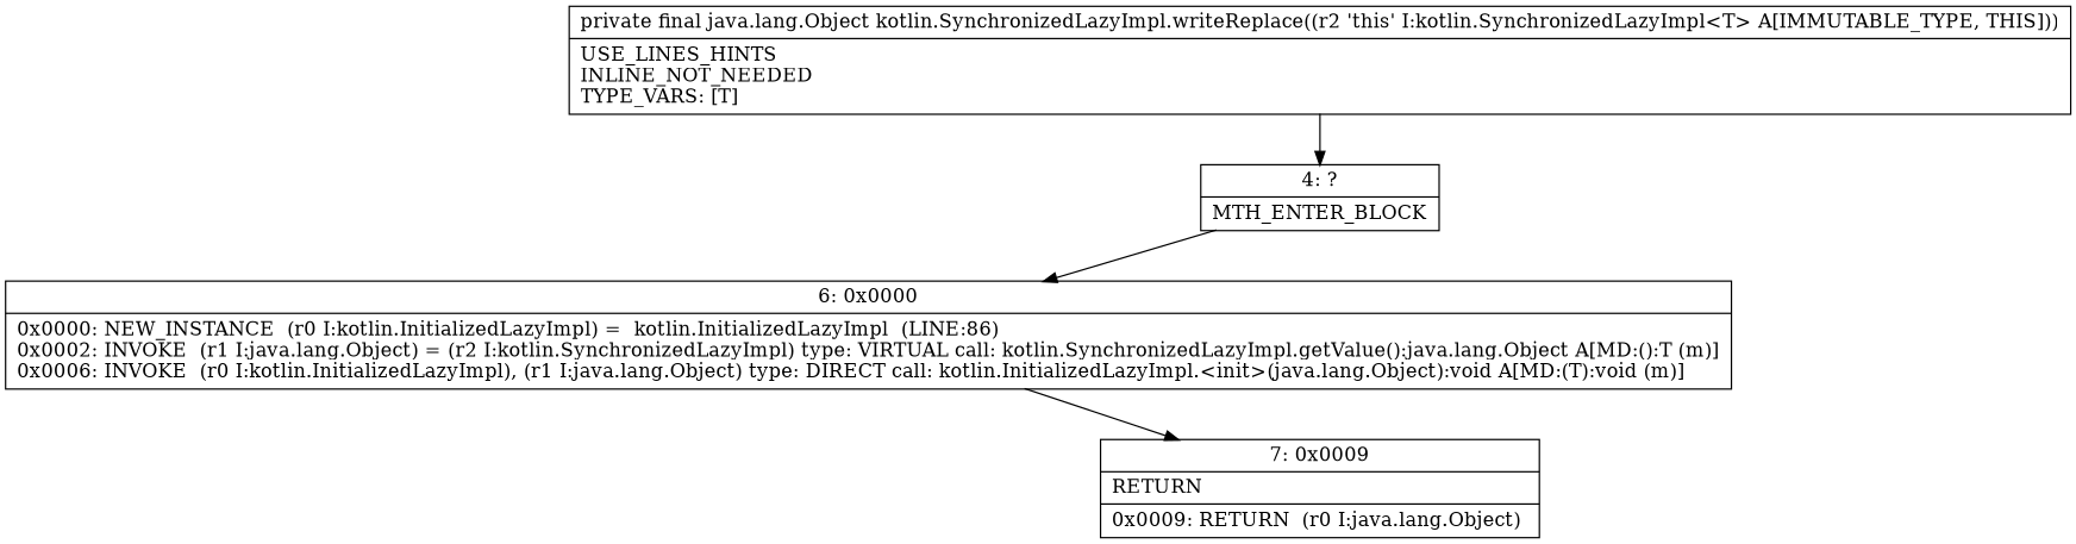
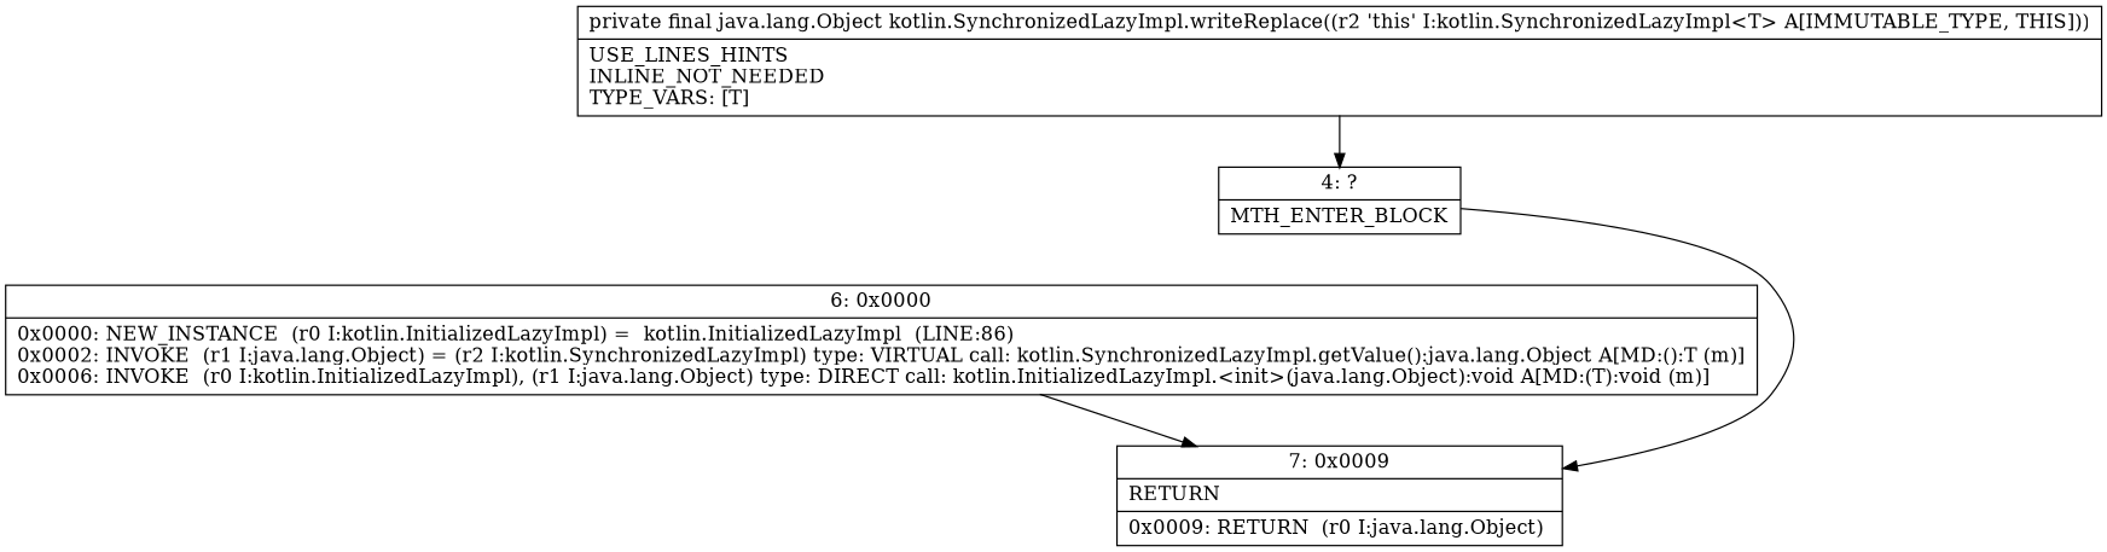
  digraph {
    node [shape=record]
    n1 [label="{4\:\ ?|MTH_ENTER_BLOCK\l}"]
    n2 [label="{6\:\ 0x0000|0x0000: NEW_INSTANCE  (r0 I:kotlin.InitializedLazyImpl) =  kotlin.InitializedLazyImpl  (LINE:86)\l0x0002: INVOKE  (r1 I:java.lang.Object) = (r2 I:kotlin.SynchronizedLazyImpl) type: VIRTUAL call: kotlin.SynchronizedLazyImpl.getValue():java.lang.Object A[MD:():T (m)]\l0x0006: INVOKE  (r0 I:kotlin.InitializedLazyImpl), (r1 I:java.lang.Object) type: DIRECT call: kotlin.InitializedLazyImpl.\<init\>(java.lang.Object):void A[MD:(T):void (m)]\l}"]
    n3 [label="{7\:\ 0x0009|RETURN\l|0x0009: RETURN  (r0 I:java.lang.Object) \l}"]
    n4 [label="{private final java.lang.Object kotlin.SynchronizedLazyImpl.writeReplace((r2 'this' I:kotlin.SynchronizedLazyImpl\<T\> A[IMMUTABLE_TYPE, THIS]))  | USE_LINES_HINTS\lINLINE_NOT_NEEDED\lTYPE_VARS: [T]\l}"]
-   n1 -> n2
+   n1 -> n3
    n2 -> n3
    n4 -> n1
  }
